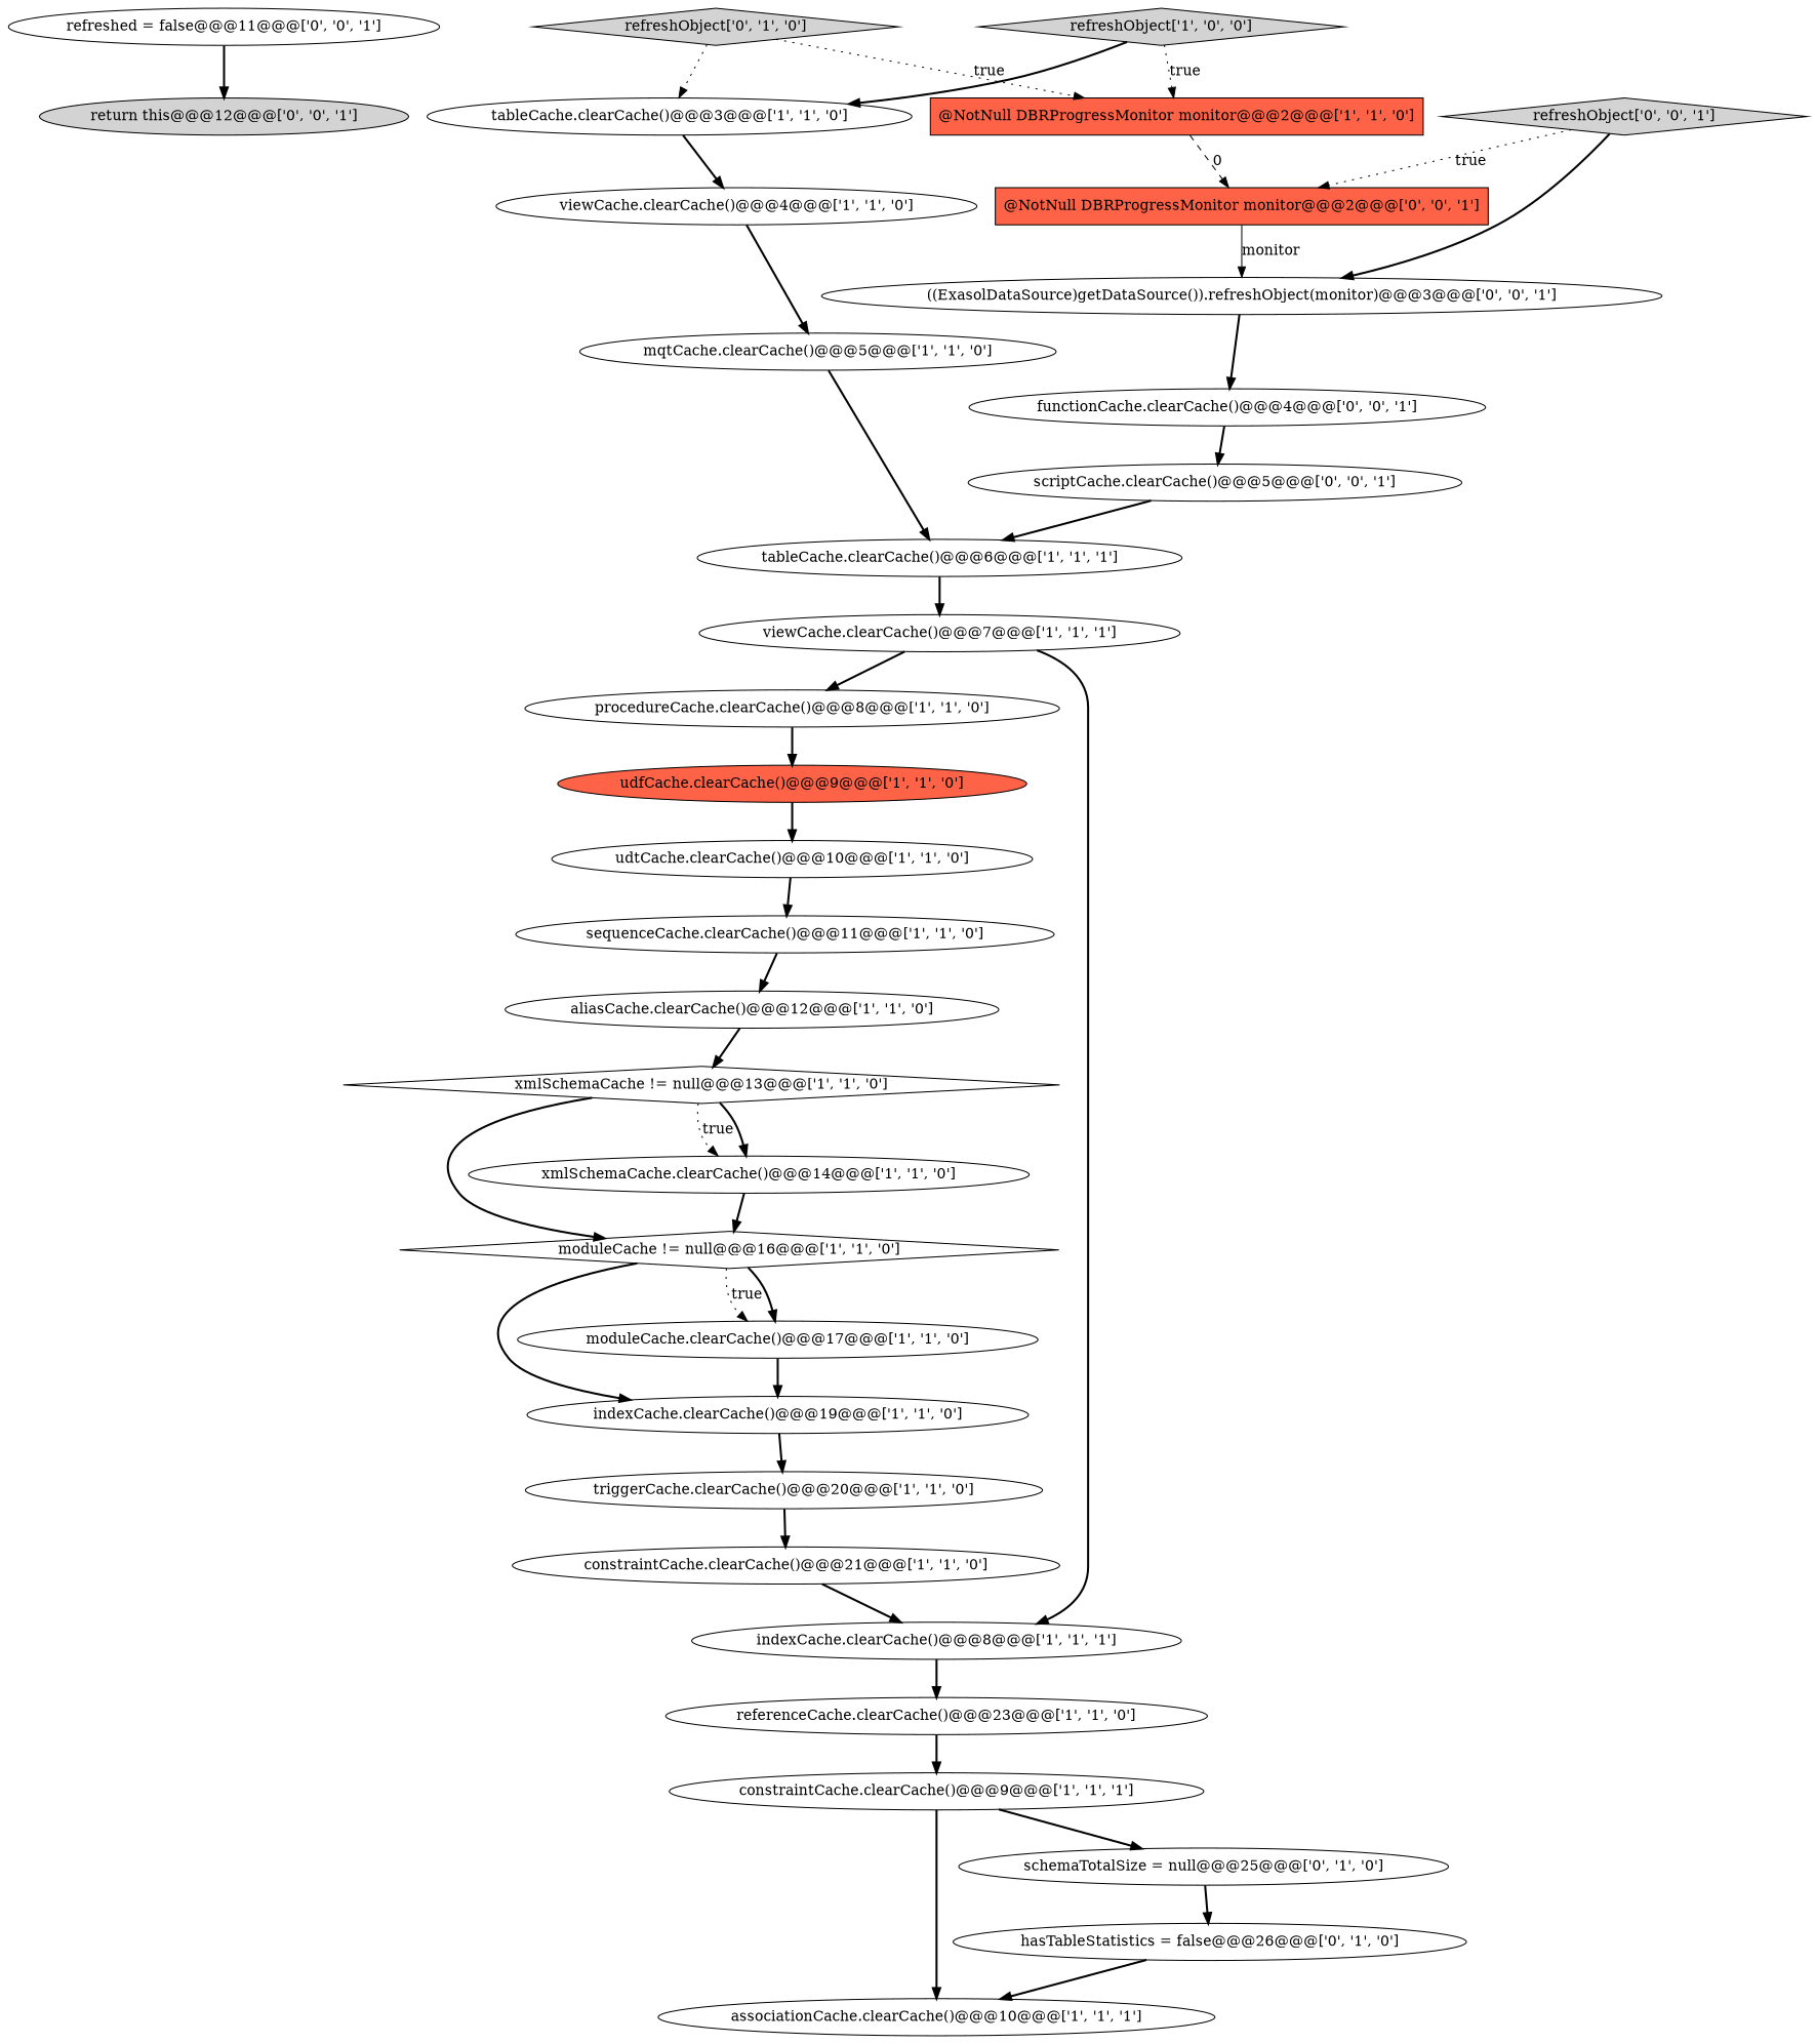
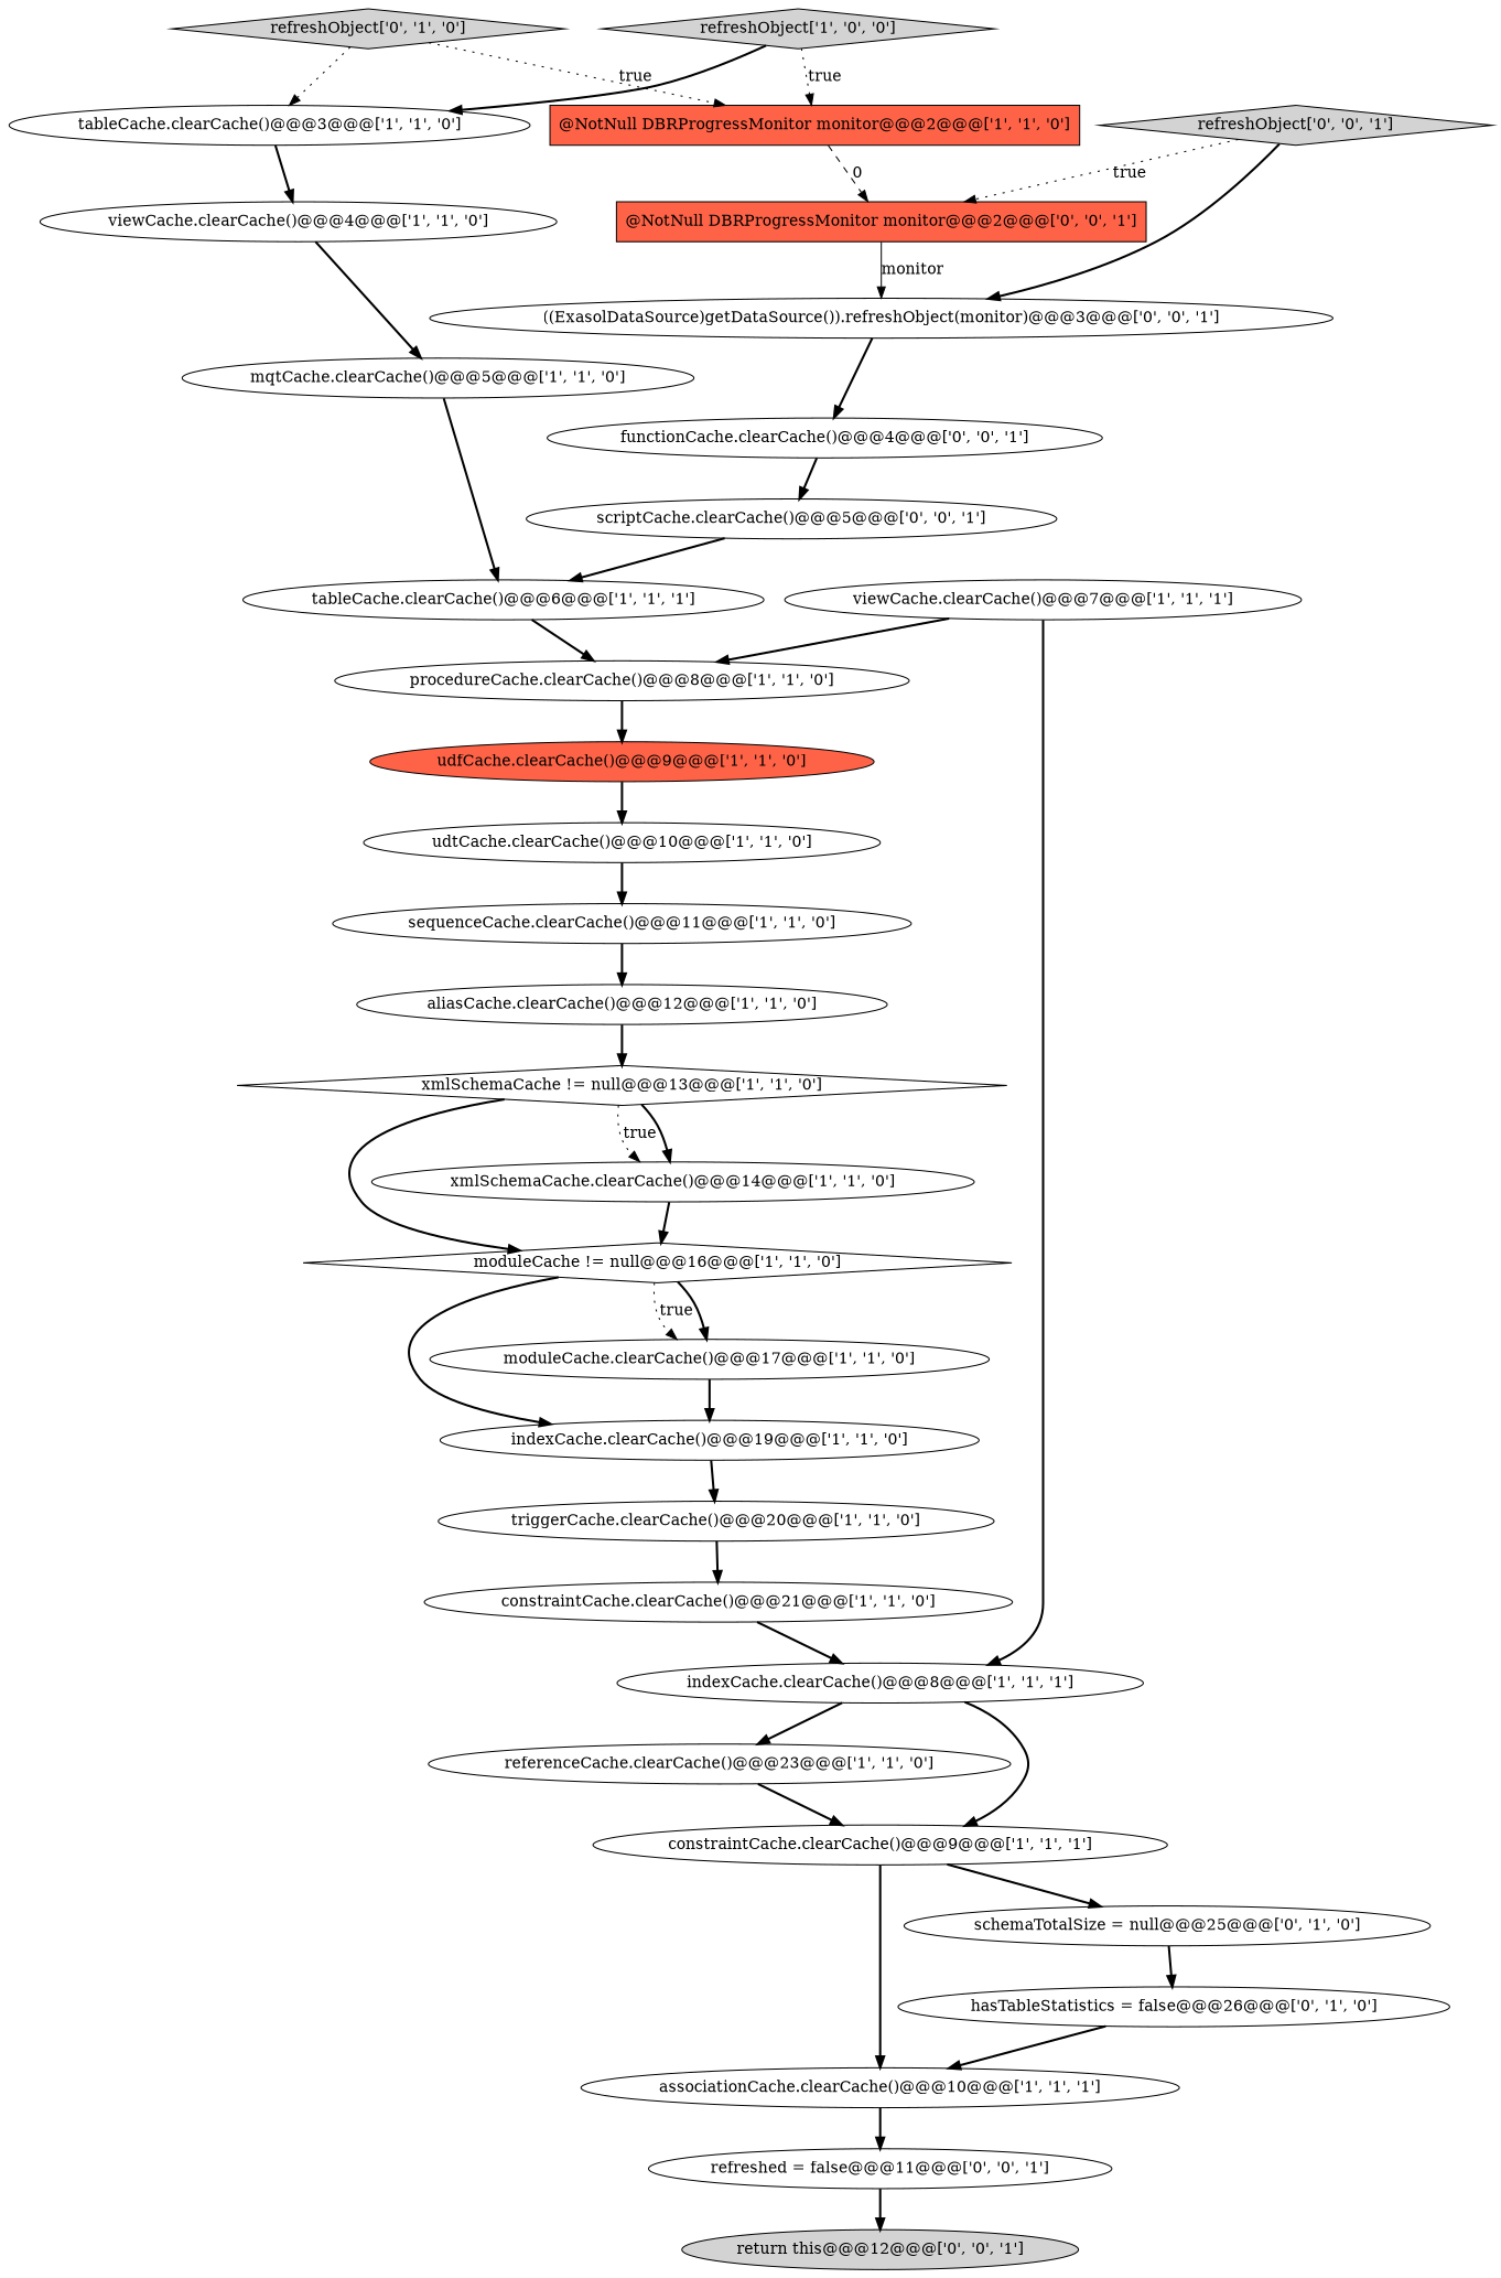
  digraph {
    node [fillcolor=white shape=ellipse style=filled]
    edge [style=bold]
    n1 [label="refreshed = false@@@11@@@['0', '0', '1']"]
    n2 [fillcolor=lightgray label="return this@@@12@@@['0', '0', '1']"]
    n3 [label="xmlSchemaCache != null@@@13@@@['1', '1', '0']" shape=diamond]
    n4 [label="moduleCache != null@@@16@@@['1', '1', '0']" shape=diamond]
    n5 [label="xmlSchemaCache.clearCache()@@@14@@@['1', '1', '0']"]
    n6 [label="indexCache.clearCache()@@@19@@@['1', '1', '0']"]
    n7 [label="moduleCache.clearCache()@@@17@@@['1', '1', '0']"]
    n8 [label="referenceCache.clearCache()@@@23@@@['1', '1', '0']"]
    n9 [label="constraintCache.clearCache()@@@9@@@['1', '1', '1']"]
    n10 [label="associationCache.clearCache()@@@10@@@['1', '1', '1']"]
    n11 [label="schemaTotalSize = null@@@25@@@['0', '1', '0']"]
    n12 [label="triggerCache.clearCache()@@@20@@@['1', '1', '0']"]
    n13 [label="constraintCache.clearCache()@@@21@@@['1', '1', '0']"]
    n14 [label="hasTableStatistics = false@@@26@@@['0', '1', '0']"]
    n15 [label="viewCache.clearCache()@@@7@@@['1', '1', '1']"]
    n16 [label="procedureCache.clearCache()@@@8@@@['1', '1', '0']"]
    n17 [label="indexCache.clearCache()@@@8@@@['1', '1', '1']"]
    n18 [fillcolor=tomato label="udfCache.clearCache()@@@9@@@['1', '1', '0']"]
    n19 [fillcolor=tomato label="@NotNull DBRProgressMonitor monitor@@@2@@@['1', '1', '0']" shape=box]
    n20 [fillcolor=tomato label="@NotNull DBRProgressMonitor monitor@@@2@@@['0', '0', '1']" shape=box]
    n21 [label="((ExasolDataSource)getDataSource()).refreshObject(monitor)@@@3@@@['0', '0', '1']"]
    n22 [label="functionCache.clearCache()@@@4@@@['0', '0', '1']"]
    n23 [label="scriptCache.clearCache()@@@5@@@['0', '0', '1']"]
    n24 [label="tableCache.clearCache()@@@6@@@['1', '1', '1']"]
    n25 [label="viewCache.clearCache()@@@4@@@['1', '1', '0']"]
    n26 [label="mqtCache.clearCache()@@@5@@@['1', '1', '0']"]
    n27 [label="tableCache.clearCache()@@@3@@@['1', '1', '0']"]
    n28 [label="aliasCache.clearCache()@@@12@@@['1', '1', '0']"]
    n29 [fillcolor=lightgray label="refreshObject['0', '1', '0']" shape=diamond]
    n30 [label="udtCache.clearCache()@@@10@@@['1', '1', '0']"]
    n31 [label="sequenceCache.clearCache()@@@11@@@['1', '1', '0']"]
    n32 [fillcolor=lightgray label="refreshObject['0', '0', '1']" shape=diamond]
    n33 [fillcolor=lightgray label="refreshObject['1', '0', '0']" shape=diamond]
    n1 -> n2
    n3 -> n4
    n3 -> n5 [label=true style=dotted]
    n3 -> n5
    n4 -> n6
    n4 -> n7 [label=true style=dotted]
    n4 -> n7
    n5 -> n4
    n6 -> n12
    n7 -> n6
    n8 -> n9
    n9 -> n10
    n9 -> n11
+   n10 -> n1
    n11 -> n14
    n12 -> n13
    n13 -> n17
    n14 -> n10
    n15 -> n16
    n15 -> n17
    n16 -> n18
    n17 -> n8
+   n17 -> n9
    n18 -> n30
    n19 -> n20 [label=0 style=dashed]
    n20 -> n21 [label=monitor style=solid]
    n21 -> n22
    n22 -> n23
    n23 -> n24
-   n24 -> n15
+   n24 -> n16
    n25 -> n26
    n26 -> n24
    n27 -> n25
    n28 -> n3
    n29 -> n19 [label=true style=dotted]
    n29 -> n27 [style=dotted]
    n30 -> n31
    n31 -> n28
    n32 -> n20 [label=true style=dotted]
    n32 -> n21
    n33 -> n19 [label=true style=dotted]
    n33 -> n27
  }
